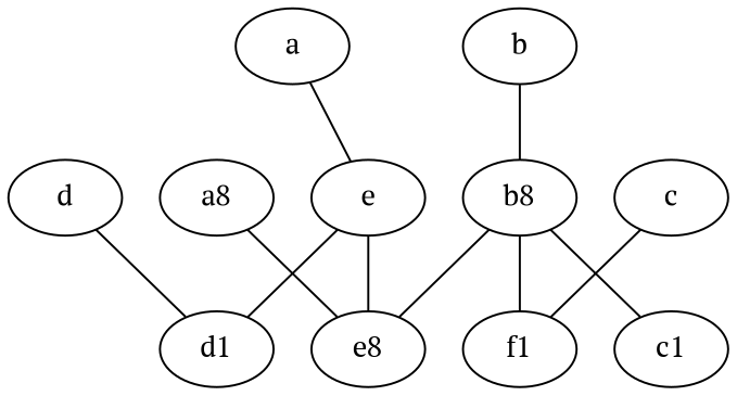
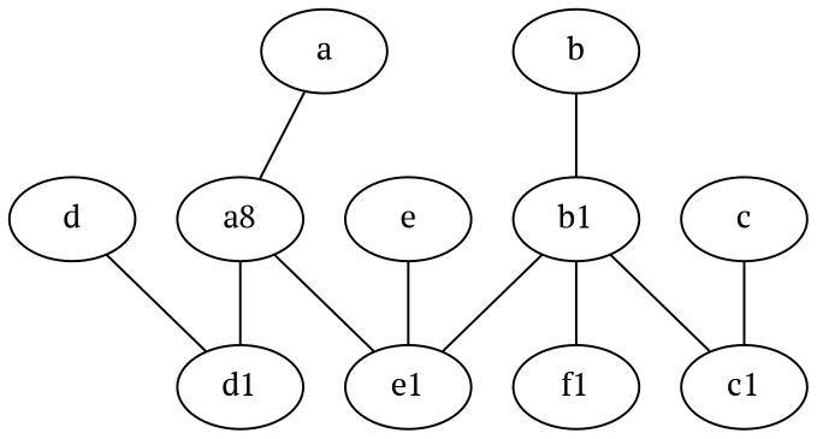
  graph {
    fontname="PT Serif"
    node [fontname="PT Serif" labelfontsize=50]
    edge [fontname="PT Serif"]
    d
    d1
    n3 [label=a8]
    a
-   e1 [label=e8]
-   b1 [label=b8]
+   e1
+   b1
    f1
    c1
    e
    b
    c
    d -- d1
-   e -- d1
+   n3 -- d1
    n3 -- e1
-   a -- e
+   a -- n3
    b1 -- e1
    b1 -- f1
    b1 -- c1
    e -- e1
    b -- b1
-   c -- f1
+   c -- c1
  }
